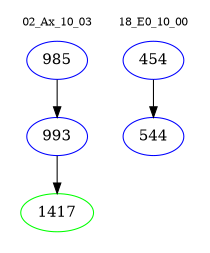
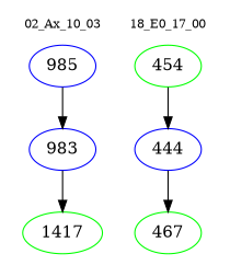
  digraph {
    node [color=blue]
    edge [color=black]
    n1 [label=985]
-   n2 [label=993]
+   n2 [label=983]
    n3 [color=green label=1417]
-   n4 [label=454]
-   n5 [label=544]
+   n4 [color=green label=454]
+   n5 [label=444]
+   n6 [color=green label=467]
    subgraph cluster_1 {
      color=white
      fontsize=10
      label="02_Ax_10_03"
      n1
      n2
      n3
    }
    subgraph cluster_2 {
      color=white
      fontsize=10
-     label="18_E0_10_00"
+     label="18_E0_17_00"
      n4
      n5
+     n6
    }
    n1 -> n2
    n2 -> n3
    n4 -> n5
+   n5 -> n6
  }
